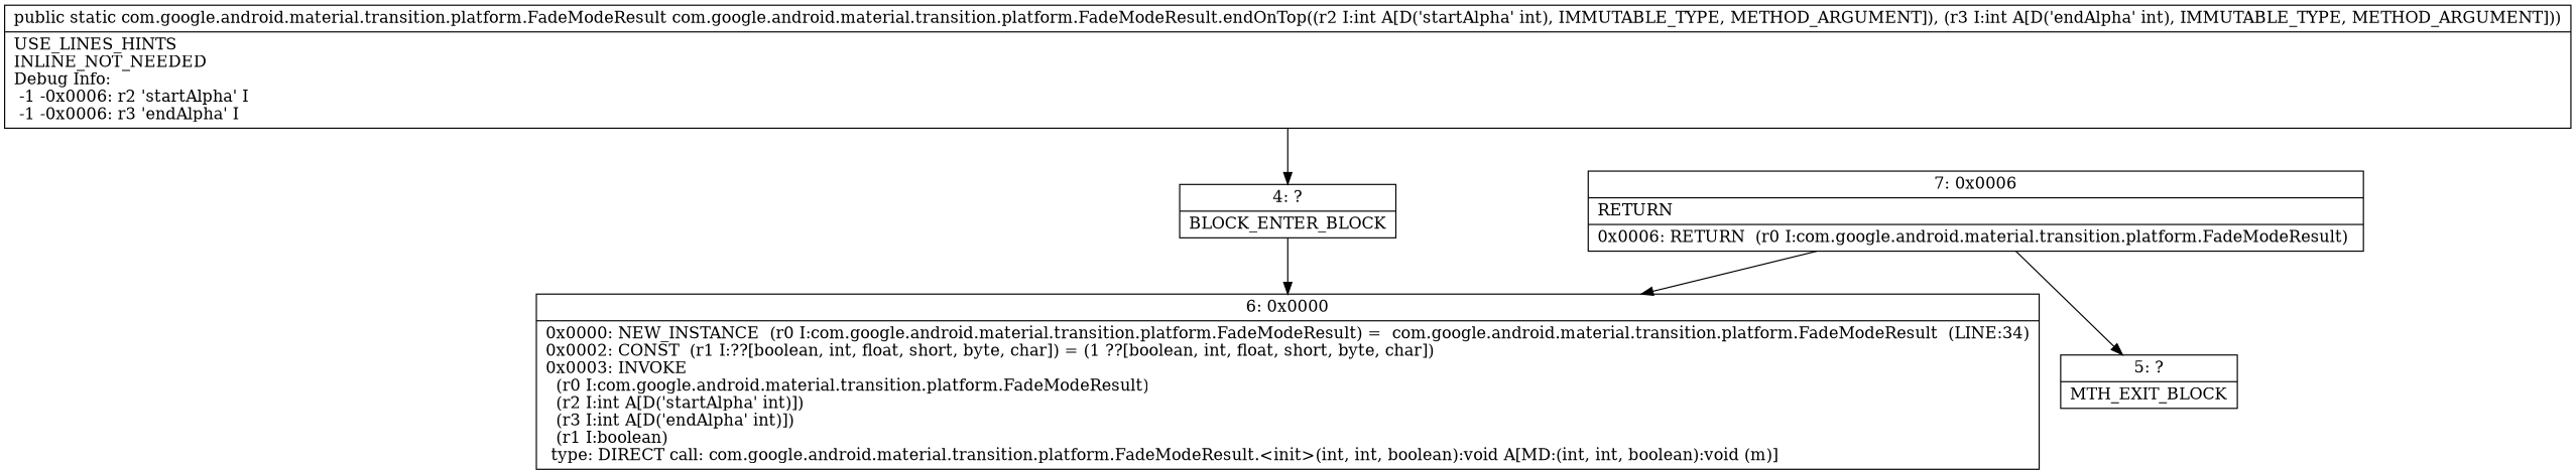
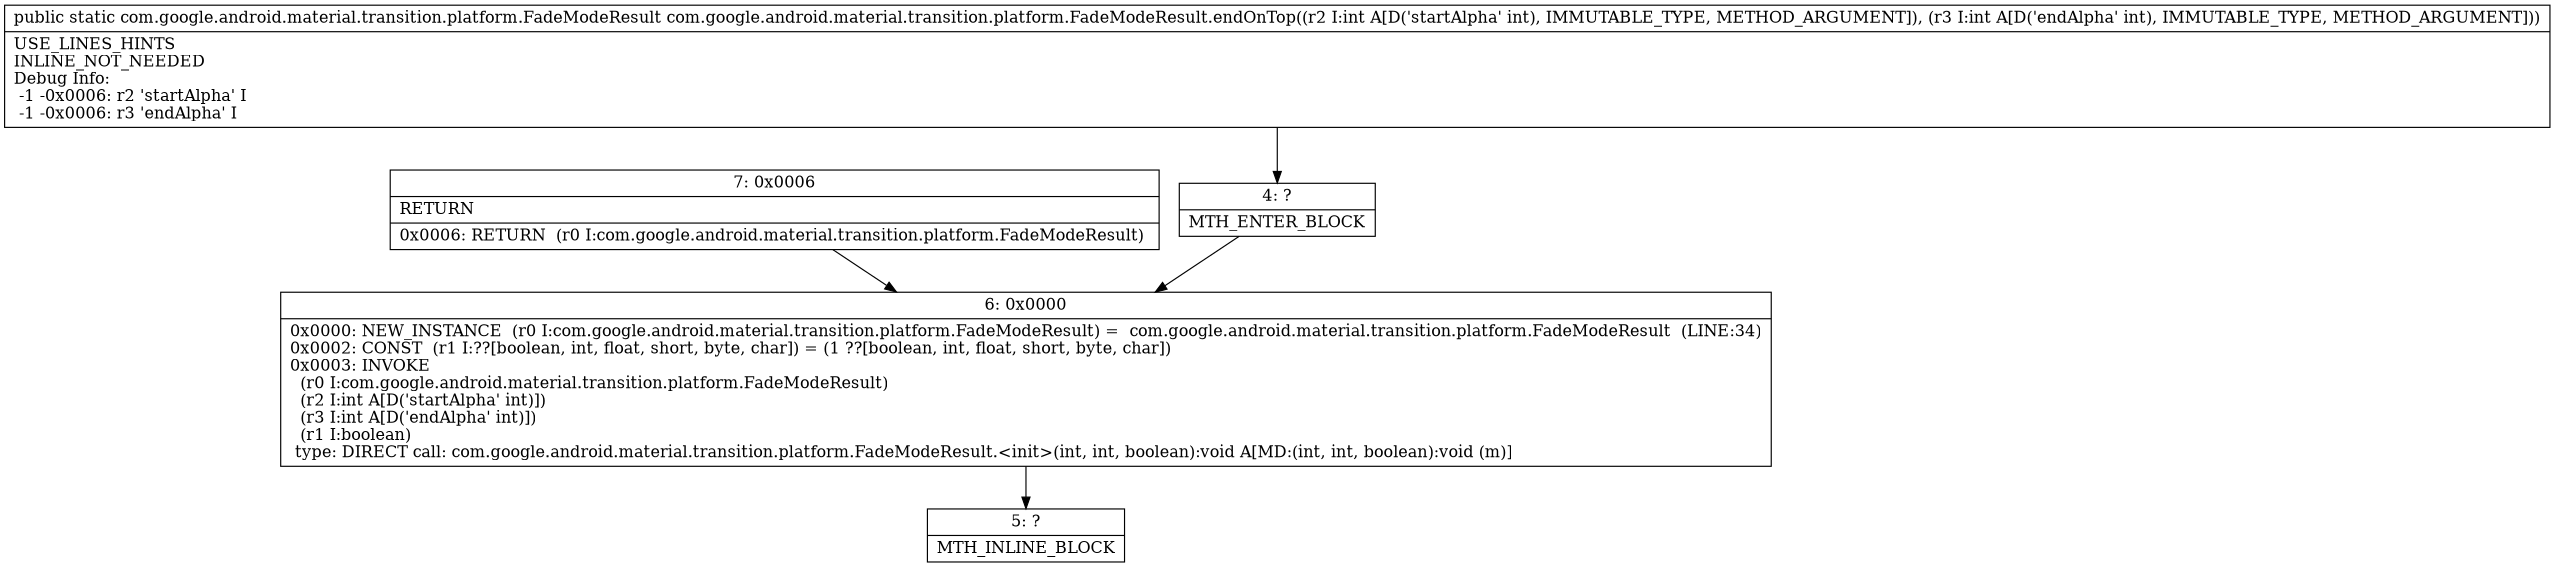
  digraph {
    node [shape=record]
-   n1 [label="{4\:\ ?|BLOCK_ENTER_BLOCK\l}"]
+   n1 [label="{4\:\ ?|MTH_ENTER_BLOCK\l}"]
    n2 [label="{6\:\ 0x0000|0x0000: NEW_INSTANCE  (r0 I:com.google.android.material.transition.platform.FadeModeResult) =  com.google.android.material.transition.platform.FadeModeResult  (LINE:34)\l0x0002: CONST  (r1 I:??[boolean, int, float, short, byte, char]) = (1 ??[boolean, int, float, short, byte, char]) \l0x0003: INVOKE  \l  (r0 I:com.google.android.material.transition.platform.FadeModeResult)\l  (r2 I:int A[D('startAlpha' int)])\l  (r3 I:int A[D('endAlpha' int)])\l  (r1 I:boolean)\l type: DIRECT call: com.google.android.material.transition.platform.FadeModeResult.\<init\>(int, int, boolean):void A[MD:(int, int, boolean):void (m)]\l}"]
    n3 [label="{7\:\ 0x0006|RETURN\l|0x0006: RETURN  (r0 I:com.google.android.material.transition.platform.FadeModeResult) \l}"]
-   n4 [label="{5\:\ ?|MTH_EXIT_BLOCK\l}"]
+   n4 [label="{5\:\ ?|MTH_INLINE_BLOCK\l}"]
    n5 [label="{public static com.google.android.material.transition.platform.FadeModeResult com.google.android.material.transition.platform.FadeModeResult.endOnTop((r2 I:int A[D('startAlpha' int), IMMUTABLE_TYPE, METHOD_ARGUMENT]), (r3 I:int A[D('endAlpha' int), IMMUTABLE_TYPE, METHOD_ARGUMENT]))  | USE_LINES_HINTS\lINLINE_NOT_NEEDED\lDebug Info:\l  \-1 \-0x0006: r2 'startAlpha' I\l  \-1 \-0x0006: r3 'endAlpha' I\l}"]
    n1 -> n2
    n3 -> n2
-   n3 -> n4
+   n2 -> n4
    n5 -> n1
  }
